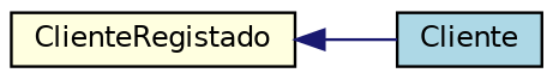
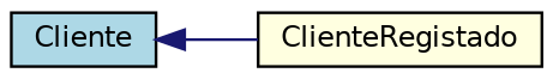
  digraph {
    rankdir=LR
    node [color=black fontname=Helvetica fontsize=10 shape=record style=filled]
    n1 [fillcolor=lightblue height=0.2 label=Cliente width=0.4]
    n2 [fillcolor=lightyellow height=0.2 label=ClienteRegistado width=0.4]
-   n2 -> n1 [color=midnightblue dir=back fontname=Helvetica fontsize=10 labelfontname=Helvetica labelfontsize=10 style=solid]
+   n1 -> n2 [color=midnightblue dir=back fontname=Helvetica fontsize=10 labelfontname=Helvetica labelfontsize=10 style=solid]
  }
